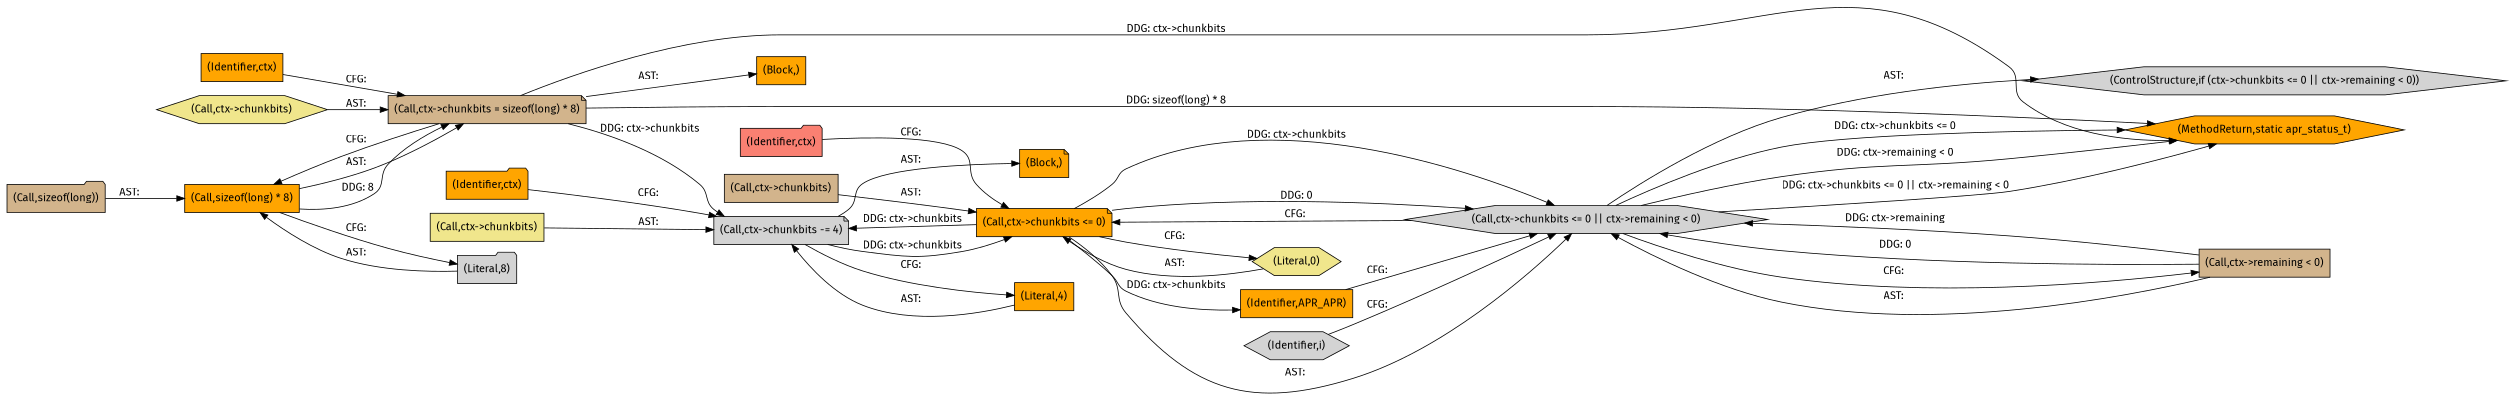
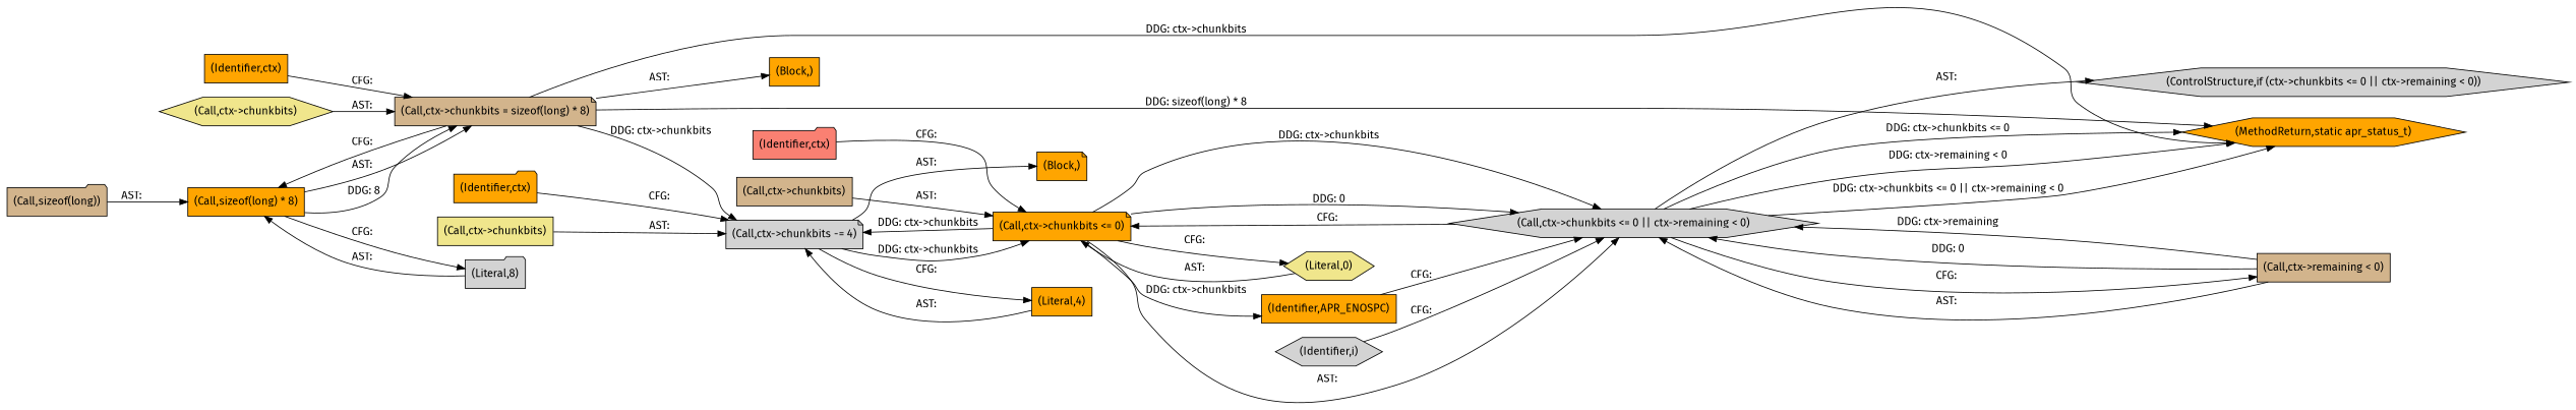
  digraph {
    fontname="Fira Sans"
    rankdir=LR
    node [fillcolor=orange fontname="Fira Sans" shape=box style=filled]
    edge [fontname="Fira Sans"]
    n1 [label="(Call,sizeof(long) * 8)"]
    n2 [fillcolor=tan label="(Call,ctx->chunkbits = sizeof(long) * 8)" shape=note]
    n3 [fillcolor=lightgrey label="(Literal,8)" shape=folder]
    n4 [fillcolor=lightgrey label="(Call,ctx->chunkbits -= 4)" shape=note]
    n5 [label="(MethodReturn,static apr_status_t)" shape=hexagon]
    n6 [label="(Block,)"]
    n7 [label="(Call,ctx->chunkbits <= 0)" shape=note]
    n8 [label="(Block,)" shape=note]
    n9 [label="(Literal,4)"]
    n10 [fillcolor=lightgrey label="(Call,ctx->chunkbits <= 0 || ctx->remaining < 0)" shape=hexagon]
    n11 [fillcolor=khaki label="(Literal,0)" shape=hexagon]
-   n12 [label="(Identifier,APR_APR)"]
+   n12 [label="(Identifier,APR_ENOSPC)"]
    n13 [fillcolor=lightgrey label="(ControlStructure,if (ctx->chunkbits <= 0 || ctx->remaining < 0))" shape=hexagon]
    n14 [fillcolor=tan label="(Call,ctx->remaining < 0)"]
    n15 [fillcolor=lightgrey label="(Identifier,i)" shape=hexagon]
    n16 [label="(Identifier,ctx)"]
    n17 [fillcolor=tan label="(Call,ctx->chunkbits)"]
    n18 [fillcolor=salmon label="(Identifier,ctx)" shape=folder]
    n19 [fillcolor=khaki label="(Call,ctx->chunkbits)" shape=hexagon]
    n20 [label="(Identifier,ctx)" shape=folder]
    n21 [fillcolor=khaki label="(Call,ctx->chunkbits)"]
    n22 [fillcolor=tan label="(Call,sizeof(long))" shape=folder]
    n1 -> n2 [label="AST: "]
    n1 -> n2 [label="DDG: 8"]
    n1 -> n3 [label="CFG: "]
    n2 -> n1 [label="CFG: "]
    n2 -> n4 [label="DDG: ctx->chunkbits"]
    n2 -> n5 [label="DDG: ctx->chunkbits"]
    n2 -> n5 [label="DDG: sizeof(long) * 8"]
    n2 -> n6 [label="AST: "]
    n3 -> n1 [label="AST: "]
    n4 -> n7 [label="DDG: ctx->chunkbits"]
    n4 -> n8 [label="AST: "]
    n4 -> n9 [label="CFG: "]
    n7 -> n4 [label="DDG: ctx->chunkbits"]
    n7 -> n10 [label="AST: "]
    n7 -> n10 [label="DDG: ctx->chunkbits"]
    n7 -> n10 [label="DDG: 0"]
    n7 -> n11 [label="CFG: "]
    n7 -> n12 [label="DDG: ctx->chunkbits"]
    n9 -> n4 [label="AST: "]
    n10 -> n5 [label="DDG: ctx->remaining < 0"]
    n10 -> n5 [label="DDG: ctx->chunkbits <= 0 || ctx->remaining < 0"]
    n10 -> n5 [label="DDG: ctx->chunkbits <= 0"]
    n10 -> n7 [label="CFG: "]
    n10 -> n13 [label="AST: "]
    n10 -> n14 [label="CFG: "]
    n11 -> n7 [label="AST: "]
    n12 -> n10 [label="CFG: "]
    n14 -> n10 [label="AST: "]
    n14 -> n10 [label="DDG: ctx->remaining"]
    n14 -> n10 [label="DDG: 0"]
    n15 -> n10 [label="CFG: "]
    n16 -> n2 [label="CFG: "]
    n17 -> n7 [label="AST: "]
    n18 -> n7 [label="CFG: "]
    n19 -> n2 [label="AST: "]
    n20 -> n4 [label="CFG: "]
    n21 -> n4 [label="AST: "]
    n22 -> n1 [label="AST: "]
  }
